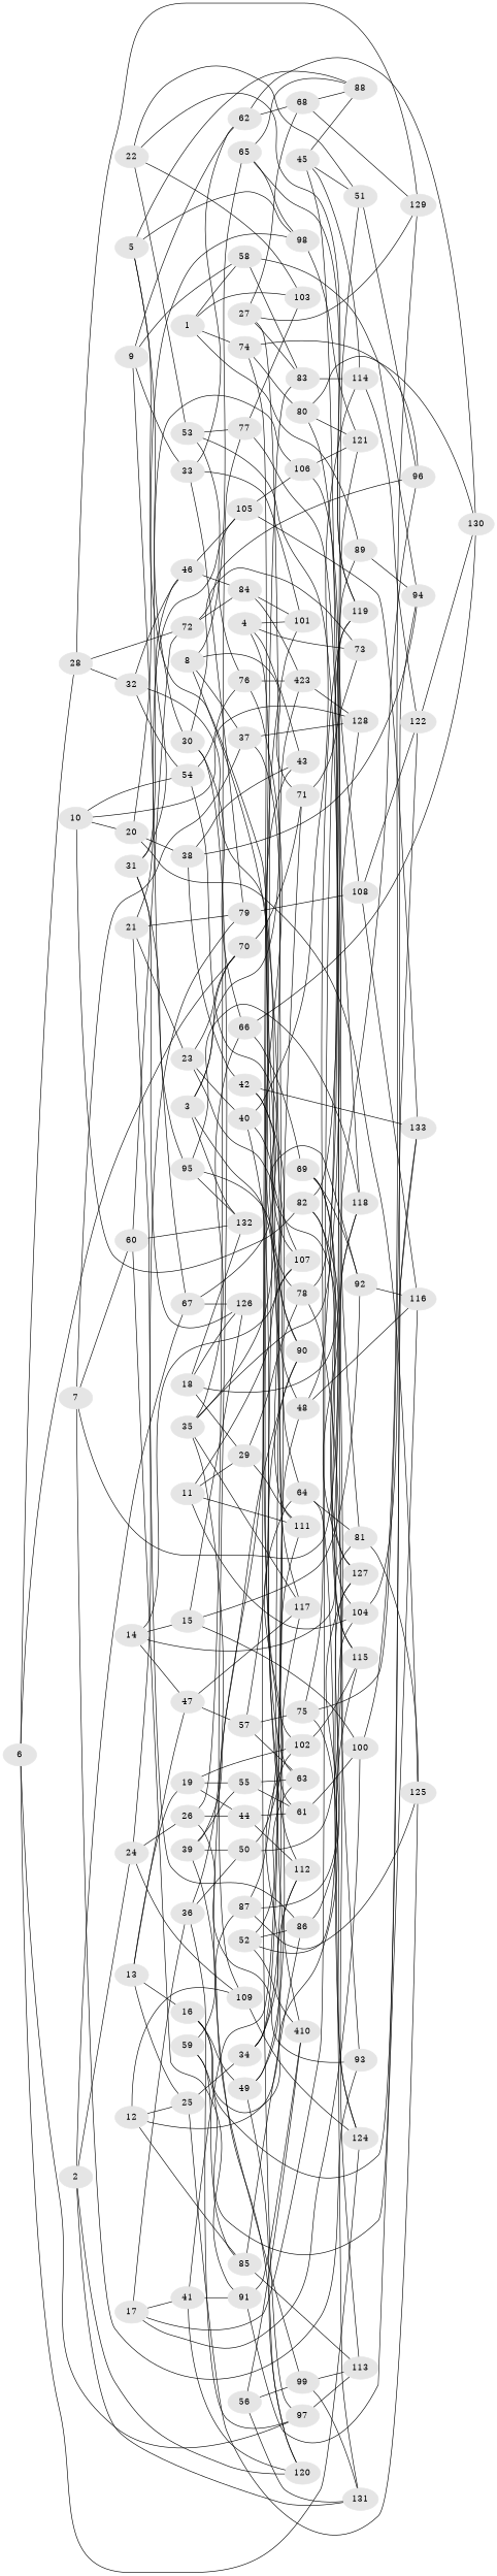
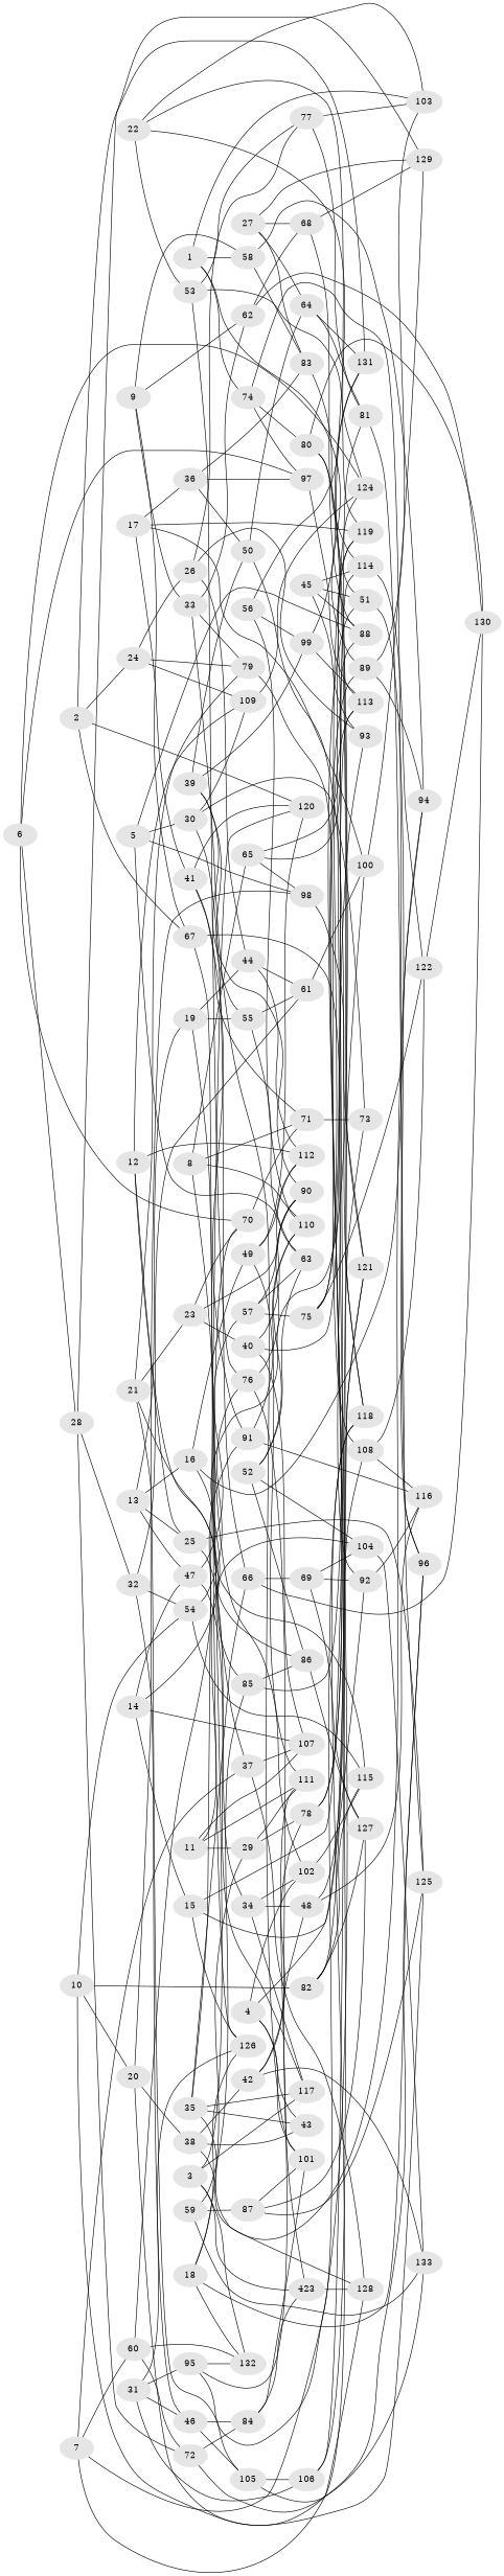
  graph {
    fontname="DejaVu Serif"
    rankdir=LR
    node [color=gray90 fontname="DejaVu Serif" style=filled]
    edge [fontname="DejaVu Serif"]
    1
    58
    74
    89
    103
    94
    83
    97
    96
    80
    2
    24
    67
    120
    131
    109
    79
    26
    92
    126
    3
    70
    117
    n24 [label=423]
    132
    71
    128
    4
    43
    73
    101
    102
    115
    5
    30
    63
    88
    98
    66
    121
    6
    28
    124
    129
    32
    72
    113
    7
    37
    60
    93
    118
    107
    91
    8
    65
-   110 [label=410]
+   110
    119
    9
    33
    62
    68
    130
    10
    20
    54
    82
    38
    125
    76
    127
    11
    29
    104
    111
    78
    133
    12
    25
    85
    112
    34
    86
    13
    16
    19
    47
    49
    44
    55
    57
    14
    15
    81
    100
    116
    17
    36
    41
    50
    18
    61
    42
    21
    23
    105
    40
    90
    108
    106
    22
    51
    53
    77
    114
    48
    27
    64
    46
    84
    69
    31
    95
    35
    39
    99
    122
    45
    75
    52
    56
    59
    87
    1 -- 58
    1 -- 74
    1 -- 89
    1 -- 103
    58 -- 94
    58 -- 83
    74 -- 97
    74 -- 96
    74 -- 80
+   89 -- 103
    89 -- 94
    83 -- 114
    97 -- 113
    80 -- 121
    80 -- 118
    80 -- 130
    2 -- 24
    2 -- 67
    2 -- 120
    2 -- 131
    24 -- 109
    24 -- 79
    24 -- 26
    67 -- 92
    67 -- 126
    109 -- 124
    79 -- 108
    26 -- 93
    26 -- 44
    26 -- 77
    92 -- 116
    3 -- 70
    3 -- 117
    3 -- n24
    3 -- 132
    70 -- 71
    n24 -- 128
    71 -- 73
    4 -- 43
    4 -- 73
    4 -- 101
    4 -- 102
    102 -- 115
    5 -- 30
    5 -- 63
    5 -- 88
    5 -- 98
    30 -- 109
    30 -- 73
    30 -- 66
    98 -- 121
    66 -- 130
    66 -- 69
    6 -- 97
    6 -- 70
    6 -- 28
    6 -- 124
    28 -- 129
    28 -- 32
    28 -- 72
    32 -- 54
    32 -- 61
    32 -- 46
    72 -- 96
    72 -- 84
    7 -- 37
    7 -- 60
    7 -- 93
    7 -- 118
    37 -- 128
    37 -- 107
    60 -- 132
    60 -- 72
    60 -- 91
    91 -- 110
    91 -- 116
    8 -- 71
    8 -- 37
    8 -- 65
    8 -- 110
    65 -- 88
    65 -- 98
    65 -- 119
    9 -- 58
    9 -- 67
    9 -- 33
    9 -- 62
    33 -- 79
    33 -- 101
    33 -- 62
    62 -- 68
    62 -- 130
    68 -- 88
    68 -- 129
    10 -- 128
    10 -- 20
    10 -- 54
    10 -- 82
    20 -- 98
    20 -- 38
    20 -- 125
    54 -- 115
    54 -- 76
    82 -- 115
    82 -- 121
    82 -- 127
    38 -- 94
    38 -- 43
    38 -- 42
    76 -- n24
    76 -- 90
    11 -- 107
    11 -- 29
    11 -- 104
    11 -- 111
    29 -- 111
    29 -- 78
    104 -- 133
    78 -- 89
    78 -- 113
    12 -- 109
    12 -- 25
    12 -- 85
    12 -- 112
    25 -- 125
    25 -- 34
    85 -- 113
    85 -- 86
    34 -- 117
    34 -- 102
    34 -- 48
    86 -- 127
    13 -- 25
    13 -- 16
    13 -- 19
    13 -- 47
    16 -- 94
    16 -- 115
    16 -- 49
    19 -- 102
    19 -- 44
    19 -- 55
    47 -- 117
    47 -- 57
    49 -- 120
    49 -- 111
    49 -- 112
    44 -- 112
    44 -- 61
    55 -- 63
    55 -- 61
    57 -- 63
    57 -- 90
    57 -- 75
    14 -- 107
    14 -- 47
    14 -- 15
    14 -- 81
    15 -- 92
    15 -- 126
    15 -- 100
    81 -- 125
    100 -- 129
    17 -- 119
    17 -- 100
    17 -- 36
    17 -- 41
    36 -- 83
    36 -- 97
    36 -- 50
    41 -- 120
    41 -- 71
    41 -- 91
    50 -- 118
    50 -- 64
    18 -- 96
    18 -- 126
    18 -- 132
    18 -- 29
    61 -- 100
    42 -- 78
    42 -- 133
    42 -- 48
    21 -- 79
    21 -- 86
    21 -- 23
    21 -- 105
    23 -- 70
    23 -- 40
    23 -- 90
    105 -- 133
    105 -- 106
    40 -- 107
    40 -- 112
    40 -- 114
    108 -- 116
    108 -- 122
    106 -- 121
    106 -- 108
    22 -- 103
    22 -- 119
    22 -- 51
    22 -- 53
    51 -- 96
    53 -- 124
    53 -- 76
    53 -- 77
    77 -- 103
    77 -- 81
    114 -- 122
    48 -- 116
    48 -- 51
    27 -- 83
    27 -- 129
    27 -- 68
    27 -- 64
    64 -- 131
    64 -- 81
    46 -- 105
    46 -- 84
    84 -- n24
    84 -- 101
    69 -- 92
    69 -- 127
    69 -- 104
    31 -- 126
    31 -- 106
    31 -- 46
    31 -- 95
    95 -- 132
    95 -- 118
    95 -- 111
    35 -- 120
    35 -- 117
    35 -- 128
    35 -- 43
    35 -- 66
    39 -- 55
    39 -- 50
    39 -- 90
    39 -- 99
    99 -- 131
    99 -- 113
    122 -- 130
    45 -- 88
    45 -- 93
    45 -- 51
    45 -- 114
    75 -- 124
    75 -- 119
    75 -- 122
    52 -- 63
    52 -- 110
    52 -- 104
    52 -- 86
    56 -- 131
    56 -- 110
    56 -- 99
    59 -- 133
    59 -- 85
    59 -- 87
    87 -- 101
    87 -- 125
    87 -- 127
  }
